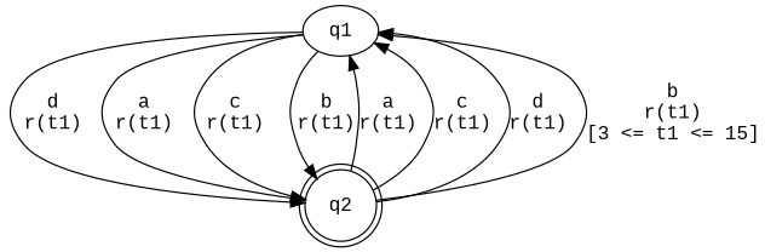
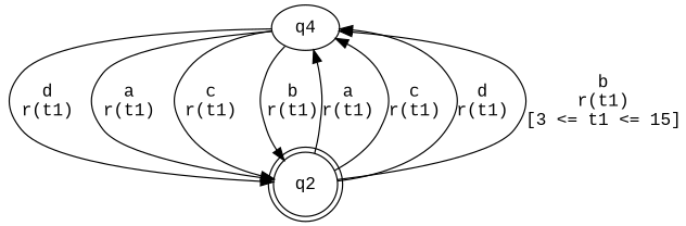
  digraph {
    fontname="Liberation Mono"
    node [fontname="Liberation Mono"]
    edge [fontname="Liberation Mono"]
-   n1 [label=q1]
+   n1 [label=q4]
    n2 [label=q2 shape=doublecircle]
    n1 -> n2 [label="d\nr(t1)\n"]
    n1 -> n2 [label="a\nr(t1)\n"]
    n1 -> n2 [label="c\nr(t1)\n"]
    n1 -> n2 [label="b\nr(t1)\n"]
    n2 -> n1 [label="a\nr(t1)\n"]
    n2 -> n1 [label="c\nr(t1)\n"]
    n2 -> n1 [label="d\nr(t1)\n"]
    n2 -> n1 [label="b\nr(t1)\n[3 <= t1 <= 15]"]
  }
